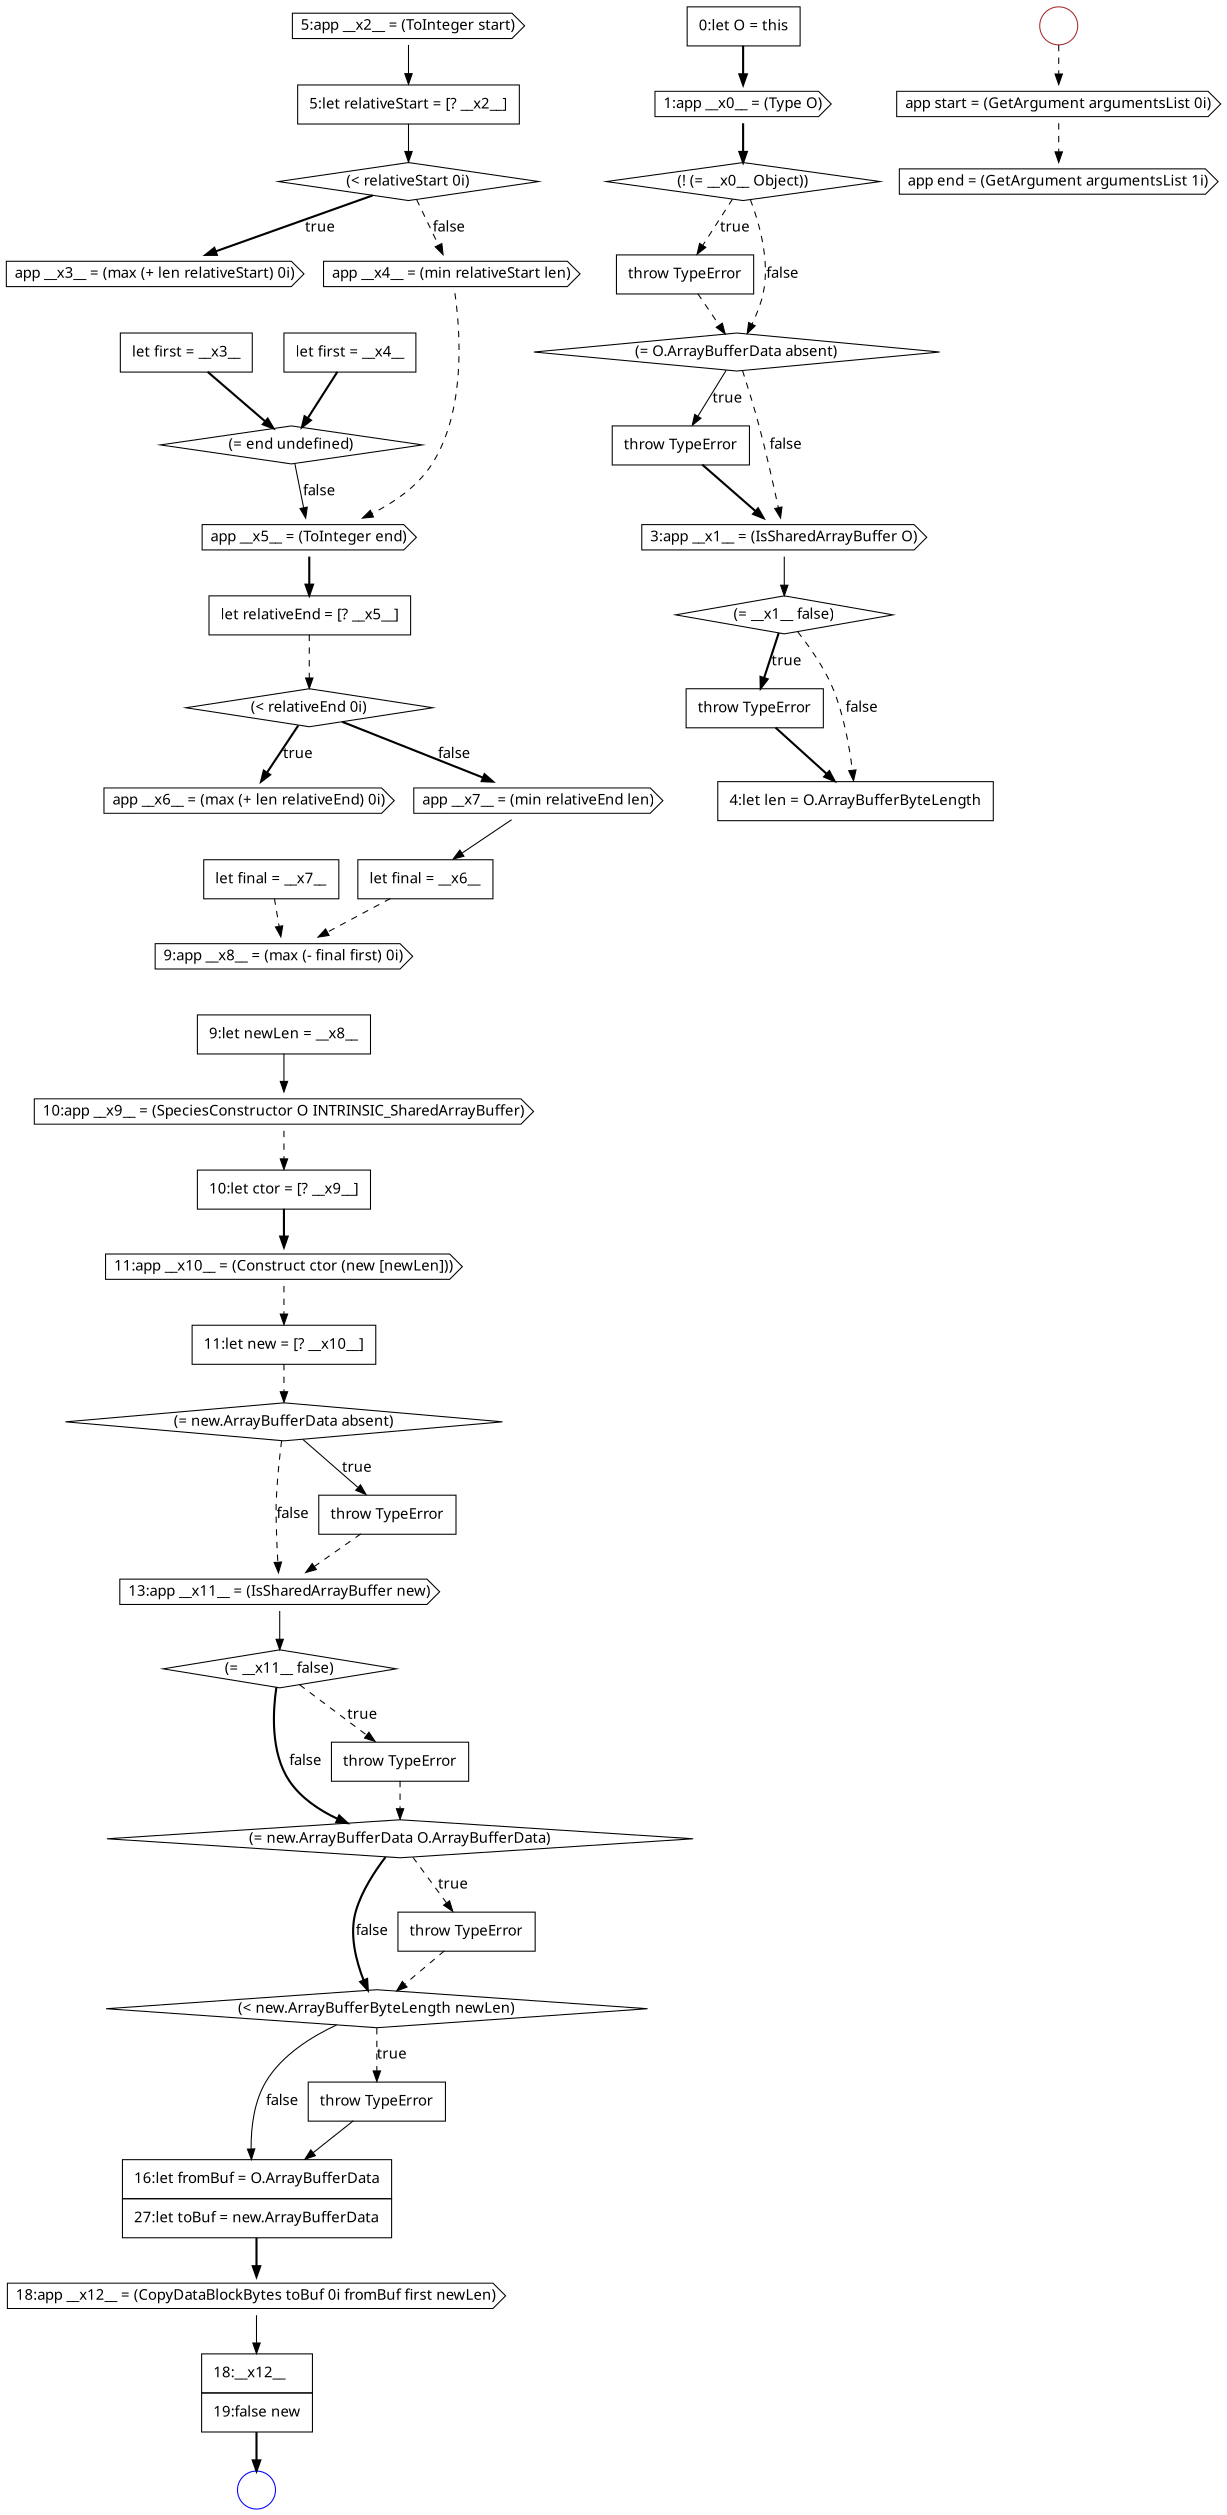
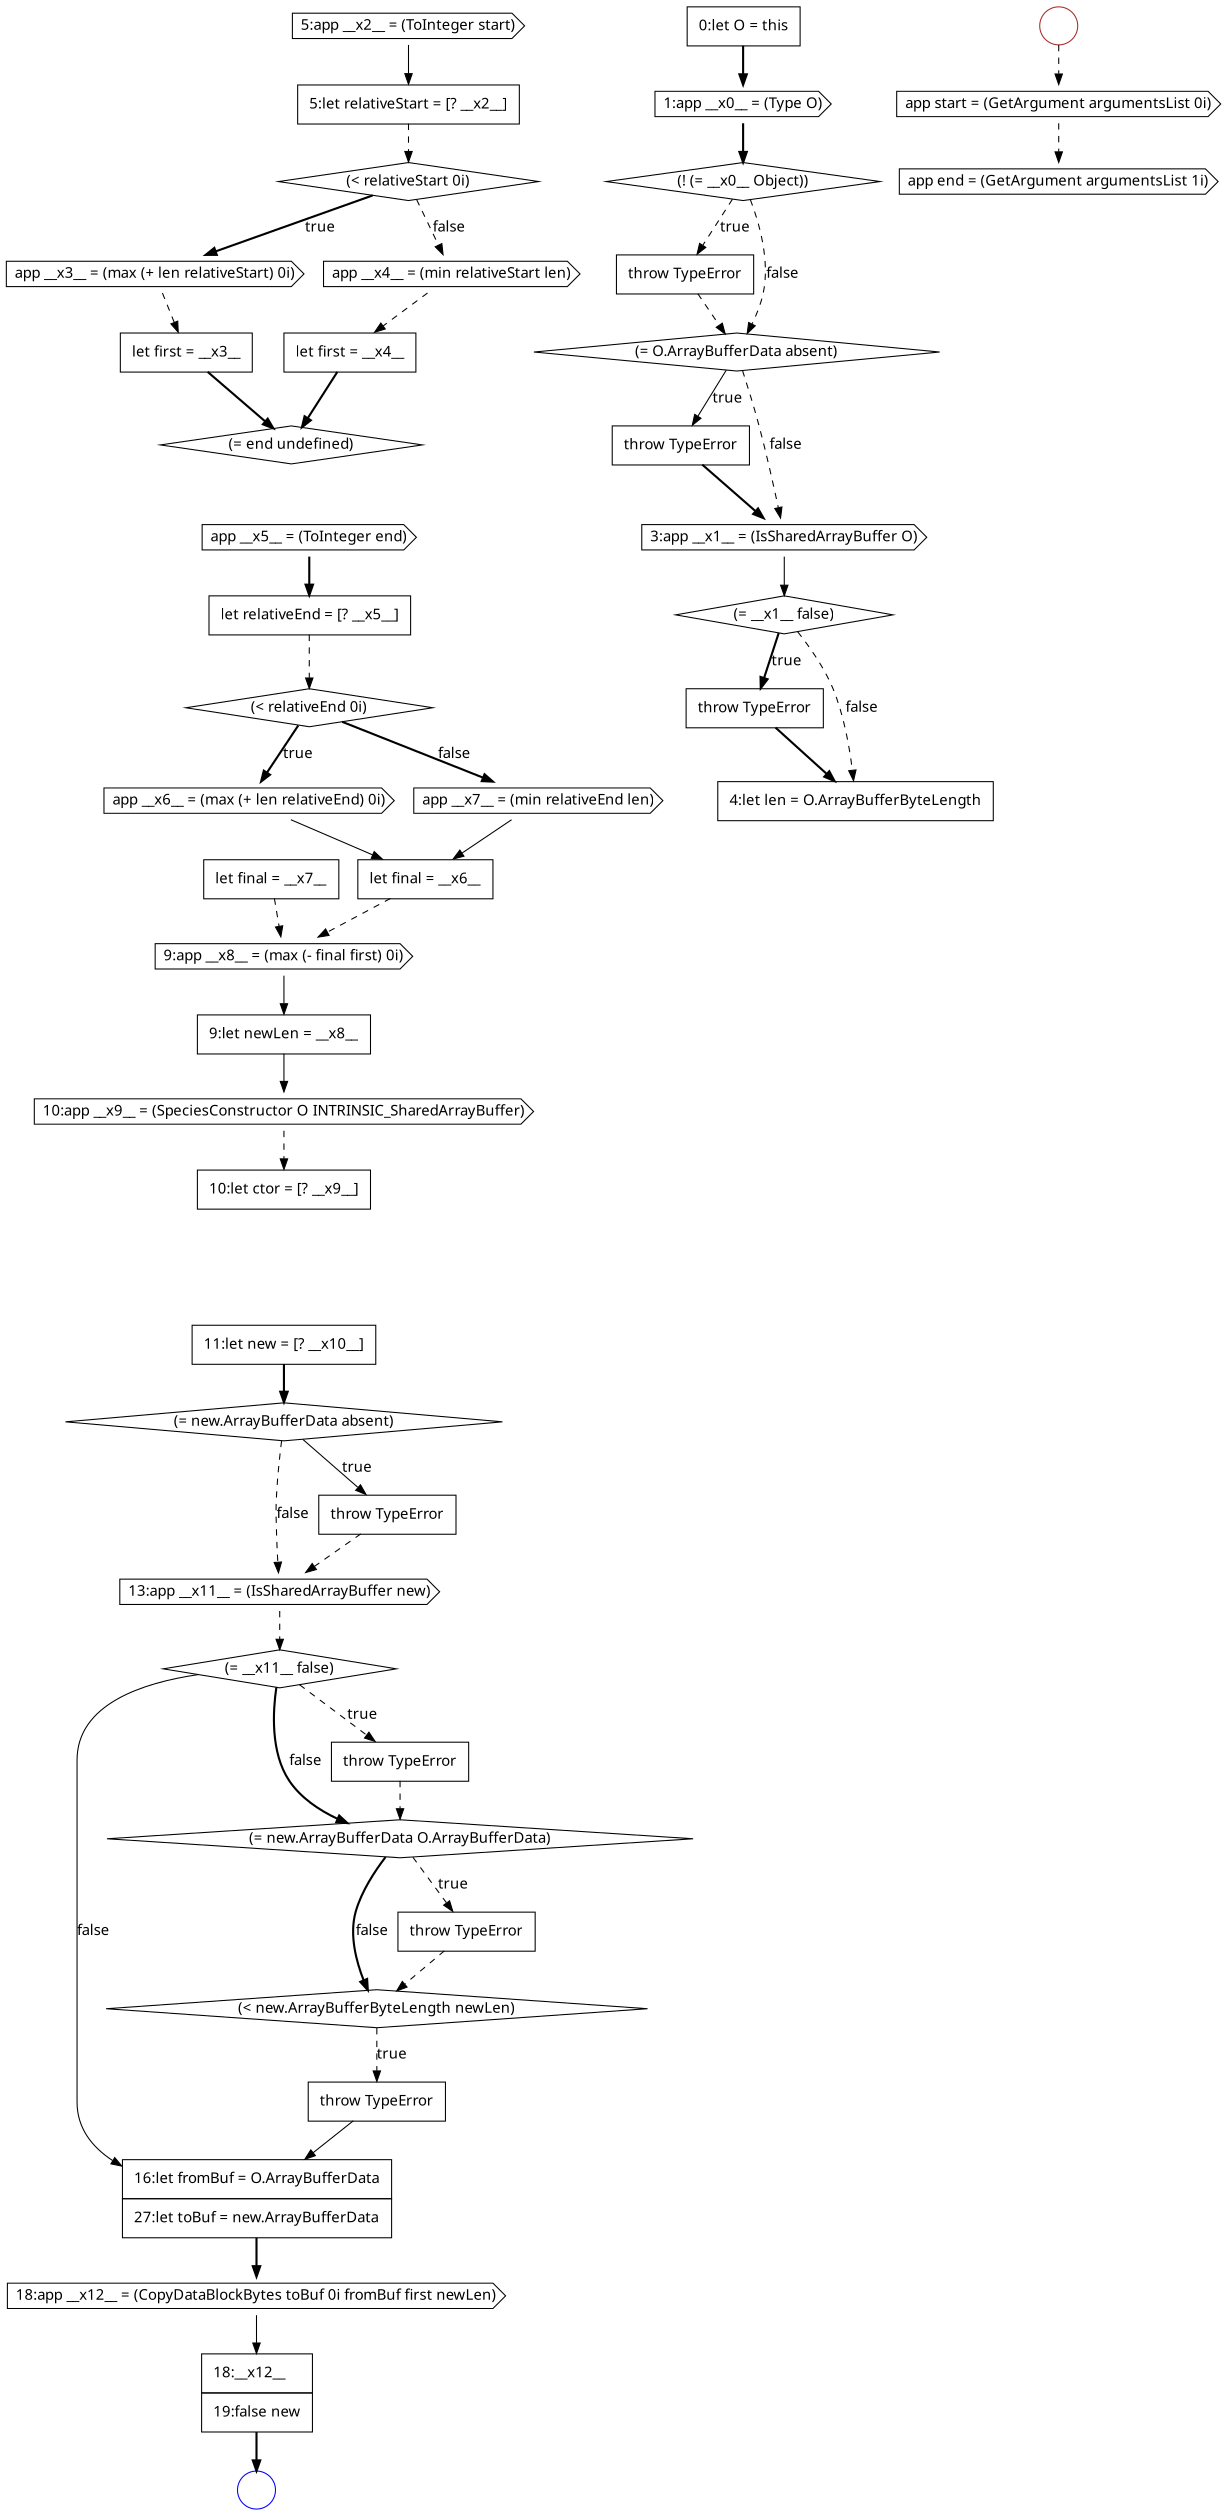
  digraph {
    fontname="Noto Sans"
    node [color=black fillcolor=white fontname="Noto Sans" shape=none style=filled]
    edge [color=black fontname="Noto Sans" style=dashed]
    n1 [label=<<font color="black">(&lt; relativeStart 0i)</font>> shape=diamond]
    n2 [label=<<font color="black">app __x3__ = (max (+ len relativeStart) 0i)</font>> shape=cds]
    n3 [label=<<font color="black">app __x4__ = (min relativeStart len)</font>> shape=cds]
    n4 [label=<<font color="black">     <table border="0" cellborder="1" cellspacing="0" cellpadding="10">       <tr><td align="left">let first = __x3__</td></tr>     </table>   </font>> margin=0]
    n5 [label=<<font color="black">     <table border="0" cellborder="1" cellspacing="0" cellpadding="10">       <tr><td align="left">let first = __x4__</td></tr>     </table>   </font>> margin=0]
    n6 [label=<<font color="black">(&lt; new.ArrayBufferByteLength newLen)</font>> shape=diamond]
    n7 [label=<<font color="black">     <table border="0" cellborder="1" cellspacing="0" cellpadding="10">       <tr><td align="left">16:let fromBuf = O.ArrayBufferData</td></tr>       <tr><td align="left">27:let toBuf = new.ArrayBufferData</td></tr>     </table>   </font>> margin=0]
    n8 [label=<<font color="black">     <table border="0" cellborder="1" cellspacing="0" cellpadding="10">       <tr><td align="left">throw TypeError</td></tr>     </table>   </font>> margin=0]
    n9 [label=<<font color="black">18:app __x12__ = (CopyDataBlockBytes toBuf 0i fromBuf first newLen)</font>> shape=cds]
    n10 [label=<<font color="black">     <table border="0" cellborder="1" cellspacing="0" cellpadding="10">       <tr><td align="left">18:__x12__</td></tr>       <tr><td align="left">19:false new</td></tr>     </table>   </font>> margin=0]
    n11 [color=blue label=" " shape=circle]
    n12 [label=<<font color="black">(= __x11__ false)</font>> shape=diamond]
    n13 [label=<<font color="black">(= new.ArrayBufferData O.ArrayBufferData)</font>> shape=diamond]
    n14 [label=<<font color="black">     <table border="0" cellborder="1" cellspacing="0" cellpadding="10">       <tr><td align="left">throw TypeError</td></tr>     </table>   </font>> margin=0]
    n15 [label=<<font color="black">     <table border="0" cellborder="1" cellspacing="0" cellpadding="10">       <tr><td align="left">throw TypeError</td></tr>     </table>   </font>> margin=0]
-   n16 [label=<<font color="black">11:app __x10__ = (Construct ctor (new [newLen]))</font>> shape=cds]
    n17 [label=<<font color="black">     <table border="0" cellborder="1" cellspacing="0" cellpadding="10">       <tr><td align="left">11:let new = [? __x10__]</td></tr>     </table>   </font>> margin=0]
    n18 [label=<<font color="black">(= new.ArrayBufferData absent)</font>> shape=diamond]
    n19 [label=<<font color="black">     <table border="0" cellborder="1" cellspacing="0" cellpadding="10">       <tr><td align="left">let final = __x6__</td></tr>     </table>   </font>> margin=0]
    n20 [label=<<font color="black">9:app __x8__ = (max (- final first) 0i)</font>> shape=cds]
    n21 [label=<<font color="black">     <table border="0" cellborder="1" cellspacing="0" cellpadding="10">       <tr><td align="left">9:let newLen = __x8__</td></tr>     </table>   </font>> margin=0]
    n22 [label=<<font color="black">13:app __x11__ = (IsSharedArrayBuffer new)</font>> shape=cds]
    n23 [label=<<font color="black">     <table border="0" cellborder="1" cellspacing="0" cellpadding="10">       <tr><td align="left">throw TypeError</td></tr>     </table>   </font>> margin=0]
    n24 [label=<<font color="black">     <table border="0" cellborder="1" cellspacing="0" cellpadding="10">       <tr><td align="left">throw TypeError</td></tr>     </table>   </font>> margin=0]
    n25 [label=<<font color="black">3:app __x1__ = (IsSharedArrayBuffer O)</font>> shape=cds]
    n26 [label=<<font color="black">(= __x1__ false)</font>> shape=diamond]
    n27 [label=<<font color="black">(= end undefined)</font>> shape=diamond]
    n28 [label=<<font color="black">app __x5__ = (ToInteger end)</font>> shape=cds]
    n29 [label=<<font color="black">10:app __x9__ = (SpeciesConstructor O INTRINSIC_SharedArrayBuffer)</font>> shape=cds]
    n30 [label=<<font color="black">     <table border="0" cellborder="1" cellspacing="0" cellpadding="10">       <tr><td align="left">10:let ctor = [? __x9__]</td></tr>     </table>   </font>> margin=0]
    n31 [label=<<font color="black">     <table border="0" cellborder="1" cellspacing="0" cellpadding="10">       <tr><td align="left">throw TypeError</td></tr>     </table>   </font>> margin=0]
    n32 [label=<<font color="black">     <table border="0" cellborder="1" cellspacing="0" cellpadding="10">       <tr><td align="left">4:let len = O.ArrayBufferByteLength</td></tr>     </table>   </font>> margin=0]
    n33 [label=<<font color="black">(&lt; relativeEnd 0i)</font>> shape=diamond]
    n34 [label=<<font color="black">app __x6__ = (max (+ len relativeEnd) 0i)</font>> shape=cds]
    n35 [label=<<font color="black">app __x7__ = (min relativeEnd len)</font>> shape=cds]
    n36 [label=<<font color="black">     <table border="0" cellborder="1" cellspacing="0" cellpadding="10">       <tr><td align="left">let relativeEnd = [? __x5__]</td></tr>     </table>   </font>> margin=0]
    n37 [label=<<font color="black">(! (= __x0__ Object))</font>> shape=diamond]
    n38 [label=<<font color="black">     <table border="0" cellborder="1" cellspacing="0" cellpadding="10">       <tr><td align="left">throw TypeError</td></tr>     </table>   </font>> margin=0]
    n39 [label=<<font color="black">(= O.ArrayBufferData absent)</font>> shape=diamond]
    n40 [label=<<font color="black">     <table border="0" cellborder="1" cellspacing="0" cellpadding="10">       <tr><td align="left">5:let relativeStart = [? __x2__]</td></tr>     </table>   </font>> margin=0]
    n41 [label=<<font color="black">     <table border="0" cellborder="1" cellspacing="0" cellpadding="10">       <tr><td align="left">0:let O = this</td></tr>     </table>   </font>> margin=0]
    n42 [label=<<font color="black">1:app __x0__ = (Type O)</font>> shape=cds]
    n43 [label=<<font color="black">app start = (GetArgument argumentsList 0i)</font>> shape=cds]
    n44 [label=<<font color="black">app end = (GetArgument argumentsList 1i)</font>> shape=cds]
    n45 [label=<<font color="black">5:app __x2__ = (ToInteger start)</font>> shape=cds]
    n46 [label=<<font color="black">     <table border="0" cellborder="1" cellspacing="0" cellpadding="10">       <tr><td align="left">let final = __x7__</td></tr>     </table>   </font>> margin=0]
    n47 [color=brown label=" " shape=circle]
    n1 -> n2 [label=<<font color="black">true</font>> style=bold]
    n1 -> n3 [label=<<font color="black">false</font>>]
-   n3 -> n28
+   n2 -> n4
+   n3 -> n5
    n4 -> n27 [style=bold]
    n5 -> n27 [style=bold]
-   n6 -> n7 [label=<<font color="black">false</font>> style=solid]
+   n12 -> n7 [label=<<font color="black">false</font>> style=solid]
    n6 -> n8 [label=<<font color="black">true</font>>]
    n7 -> n9 [style=bold]
    n8 -> n7 [style=solid]
    n9 -> n10 [style=solid]
    n10 -> n11 [style=bold]
    n12 -> n13 [label=<<font color="black">false</font>> style=bold]
    n12 -> n14 [label=<<font color="black">true</font>>]
    n13 -> n6 [label=<<font color="black">false</font>> style=bold]
    n13 -> n15 [label=<<font color="black">true</font>>]
    n14 -> n13
    n15 -> n6
-   n16 -> n17
-   n17 -> n18
+   n17 -> n18 [style=bold]
    n18 -> n22 [label=<<font color="black">false</font>>]
    n18 -> n23 [label=<<font color="black">true</font>> style=solid]
    n19 -> n20
+   n20 -> n21 [style=solid]
    n21 -> n29 [style=solid]
-   n22 -> n12 [style=solid]
+   n22 -> n12
    n23 -> n22
    n24 -> n25 [style=bold]
    n25 -> n26 [style=solid]
    n26 -> n31 [label=<<font color="black">true</font>> style=bold]
    n26 -> n32 [label=<<font color="black">false</font>>]
-   n27 -> n28 [label=<<font color="black">false</font>> style=solid]
    n28 -> n36 [style=bold]
    n29 -> n30
-   n30 -> n16 [style=bold]
    n31 -> n32 [style=bold]
    n33 -> n34 [label=<<font color="black">true</font>> style=bold]
    n33 -> n35 [label=<<font color="black">false</font>> style=bold]
+   n34 -> n19 [style=solid]
    n35 -> n19 [style=solid]
    n36 -> n33
    n37 -> n38 [label=<<font color="black">true</font>>]
    n37 -> n39 [label=<<font color="black">false</font>>]
    n38 -> n39
    n39 -> n24 [label=<<font color="black">true</font>> style=solid]
    n39 -> n25 [label=<<font color="black">false</font>>]
-   n40 -> n1 [style=solid]
+   n40 -> n1
    n41 -> n42 [style=bold]
    n42 -> n37 [style=bold]
    n43 -> n44
    n45 -> n40 [style=solid]
    n46 -> n20
    n47 -> n43
  }
